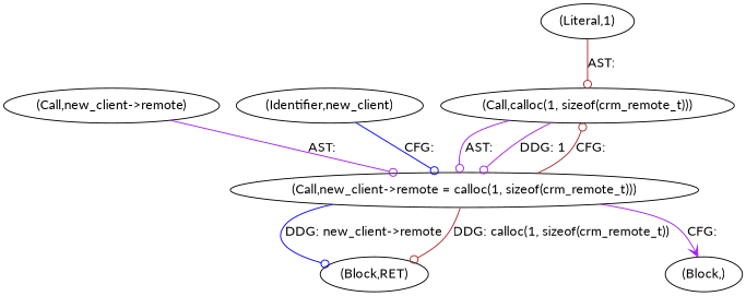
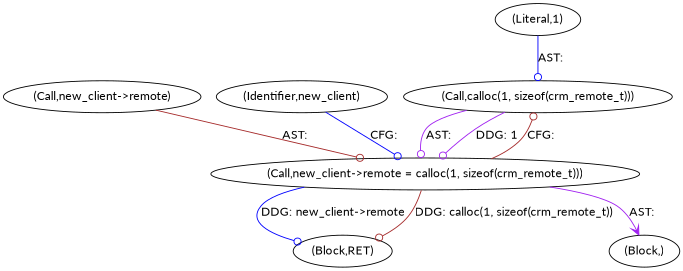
  digraph {
    fontname=Lato
    node [fontname=Lato]
    edge [arrowhead=odot color=purple fontname=Lato]
    n1 [label="(Call,calloc(1, sizeof(crm_remote_t)))"]
    n2 [label="(Call,new_client->remote = calloc(1, sizeof(crm_remote_t)))"]
    n3 [label="(Block,RET)"]
    n4 [label="(Block,)"]
    n5 [label="(Call,new_client->remote)"]
    n6 [label="(Literal,1)"]
    n7 [label="(Identifier,new_client)"]
    n1 -> n2 [label="AST: "]
    n1 -> n2 [label="DDG: 1"]
    n2 -> n1 [color=brown label="CFG: "]
    n2 -> n3 [color=blue label="DDG: new_client->remote"]
    n2 -> n3 [color=brown label="DDG: calloc(1, sizeof(crm_remote_t))"]
-   n2 -> n4 [arrowhead=vee label="CFG: "]
-   n5 -> n2 [label="AST: "]
-   n6 -> n1 [color=brown label="AST: "]
+   n2 -> n4 [arrowhead=vee label="AST: "]
+   n5 -> n2 [color=brown label="AST: "]
+   n6 -> n1 [color=blue label="AST: "]
    n7 -> n2 [color=blue label="CFG: "]
  }
